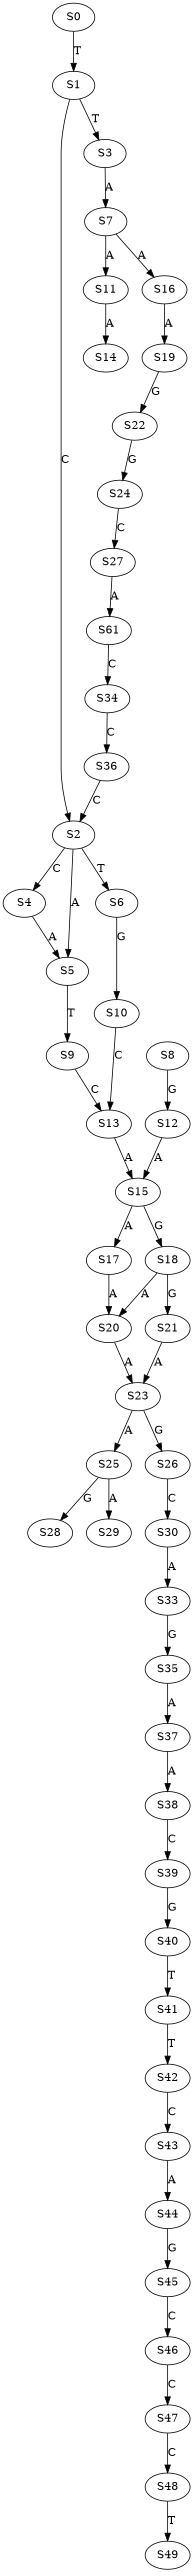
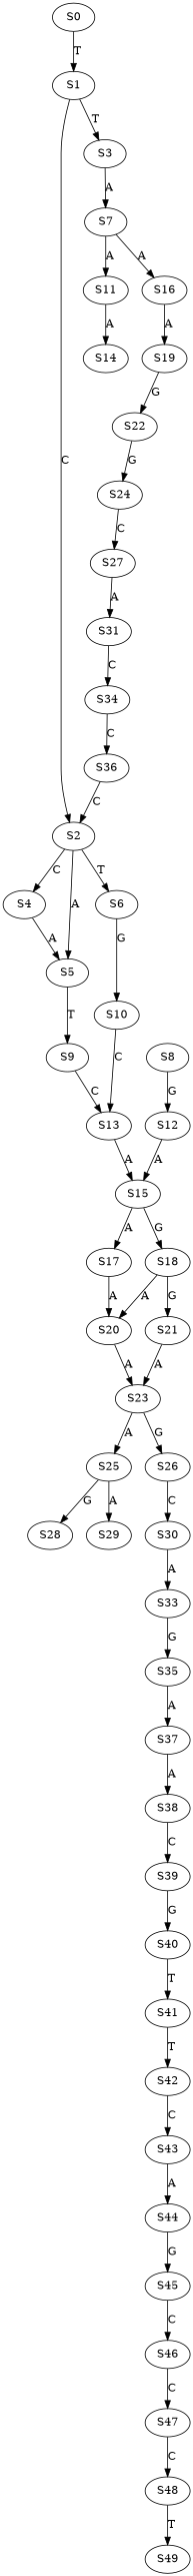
  strict digraph {
    S0
    S1
    S2
    S3
    S4
    S5
    S6
    S7
    S9
    S10
    S11
    S16
    S8
    S12
    S13
    S14
    S15
    S17
    S18
    S19
    S20
    S21
    S22
    S23
    S24
    S25
    S26
    S27
    S28
    S29
    S30
-   S31 [label=S61]
+   S31
    S33
    S34
    S35
    S36
    S37
    S38
    S39
    S40
    S41
    S42
    S43
    S44
    S45
    S46
    S47
    S48
    S49
    S0 -> S1 [label=T]
    S1 -> S2 [label=C]
    S1 -> S3 [label=T]
    S2 -> S4 [label=C]
    S2 -> S5 [label=A]
    S2 -> S6 [label=T]
    S3 -> S7 [label=A]
    S4 -> S5 [label=A]
    S5 -> S9 [label=T]
    S6 -> S10 [label=G]
    S7 -> S11 [label=A]
    S7 -> S16 [label=A]
    S9 -> S13 [label=C]
    S10 -> S13 [label=C]
    S11 -> S14 [label=A]
    S16 -> S19 [label=A]
    S8 -> S12 [label=G]
    S12 -> S15 [label=A]
    S13 -> S15 [label=A]
    S15 -> S17 [label=A]
    S15 -> S18 [label=G]
    S17 -> S20 [label=A]
    S18 -> S20 [label=A]
    S18 -> S21 [label=G]
    S19 -> S22 [label=G]
    S20 -> S23 [label=A]
    S21 -> S23 [label=A]
    S22 -> S24 [label=G]
    S23 -> S25 [label=A]
    S23 -> S26 [label=G]
    S24 -> S27 [label=C]
    S25 -> S28 [label=G]
    S25 -> S29 [label=A]
    S26 -> S30 [label=C]
    S27 -> S31 [label=A]
    S30 -> S33 [label=A]
    S31 -> S34 [label=C]
    S33 -> S35 [label=G]
    S34 -> S36 [label=C]
    S35 -> S37 [label=A]
    S36 -> S2 [label=C]
    S37 -> S38 [label=A]
    S38 -> S39 [label=C]
    S39 -> S40 [label=G]
    S40 -> S41 [label=T]
    S41 -> S42 [label=T]
    S42 -> S43 [label=C]
    S43 -> S44 [label=A]
    S44 -> S45 [label=G]
    S45 -> S46 [label=C]
    S46 -> S47 [label=C]
    S47 -> S48 [label=C]
    S48 -> S49 [label=T]
  }
